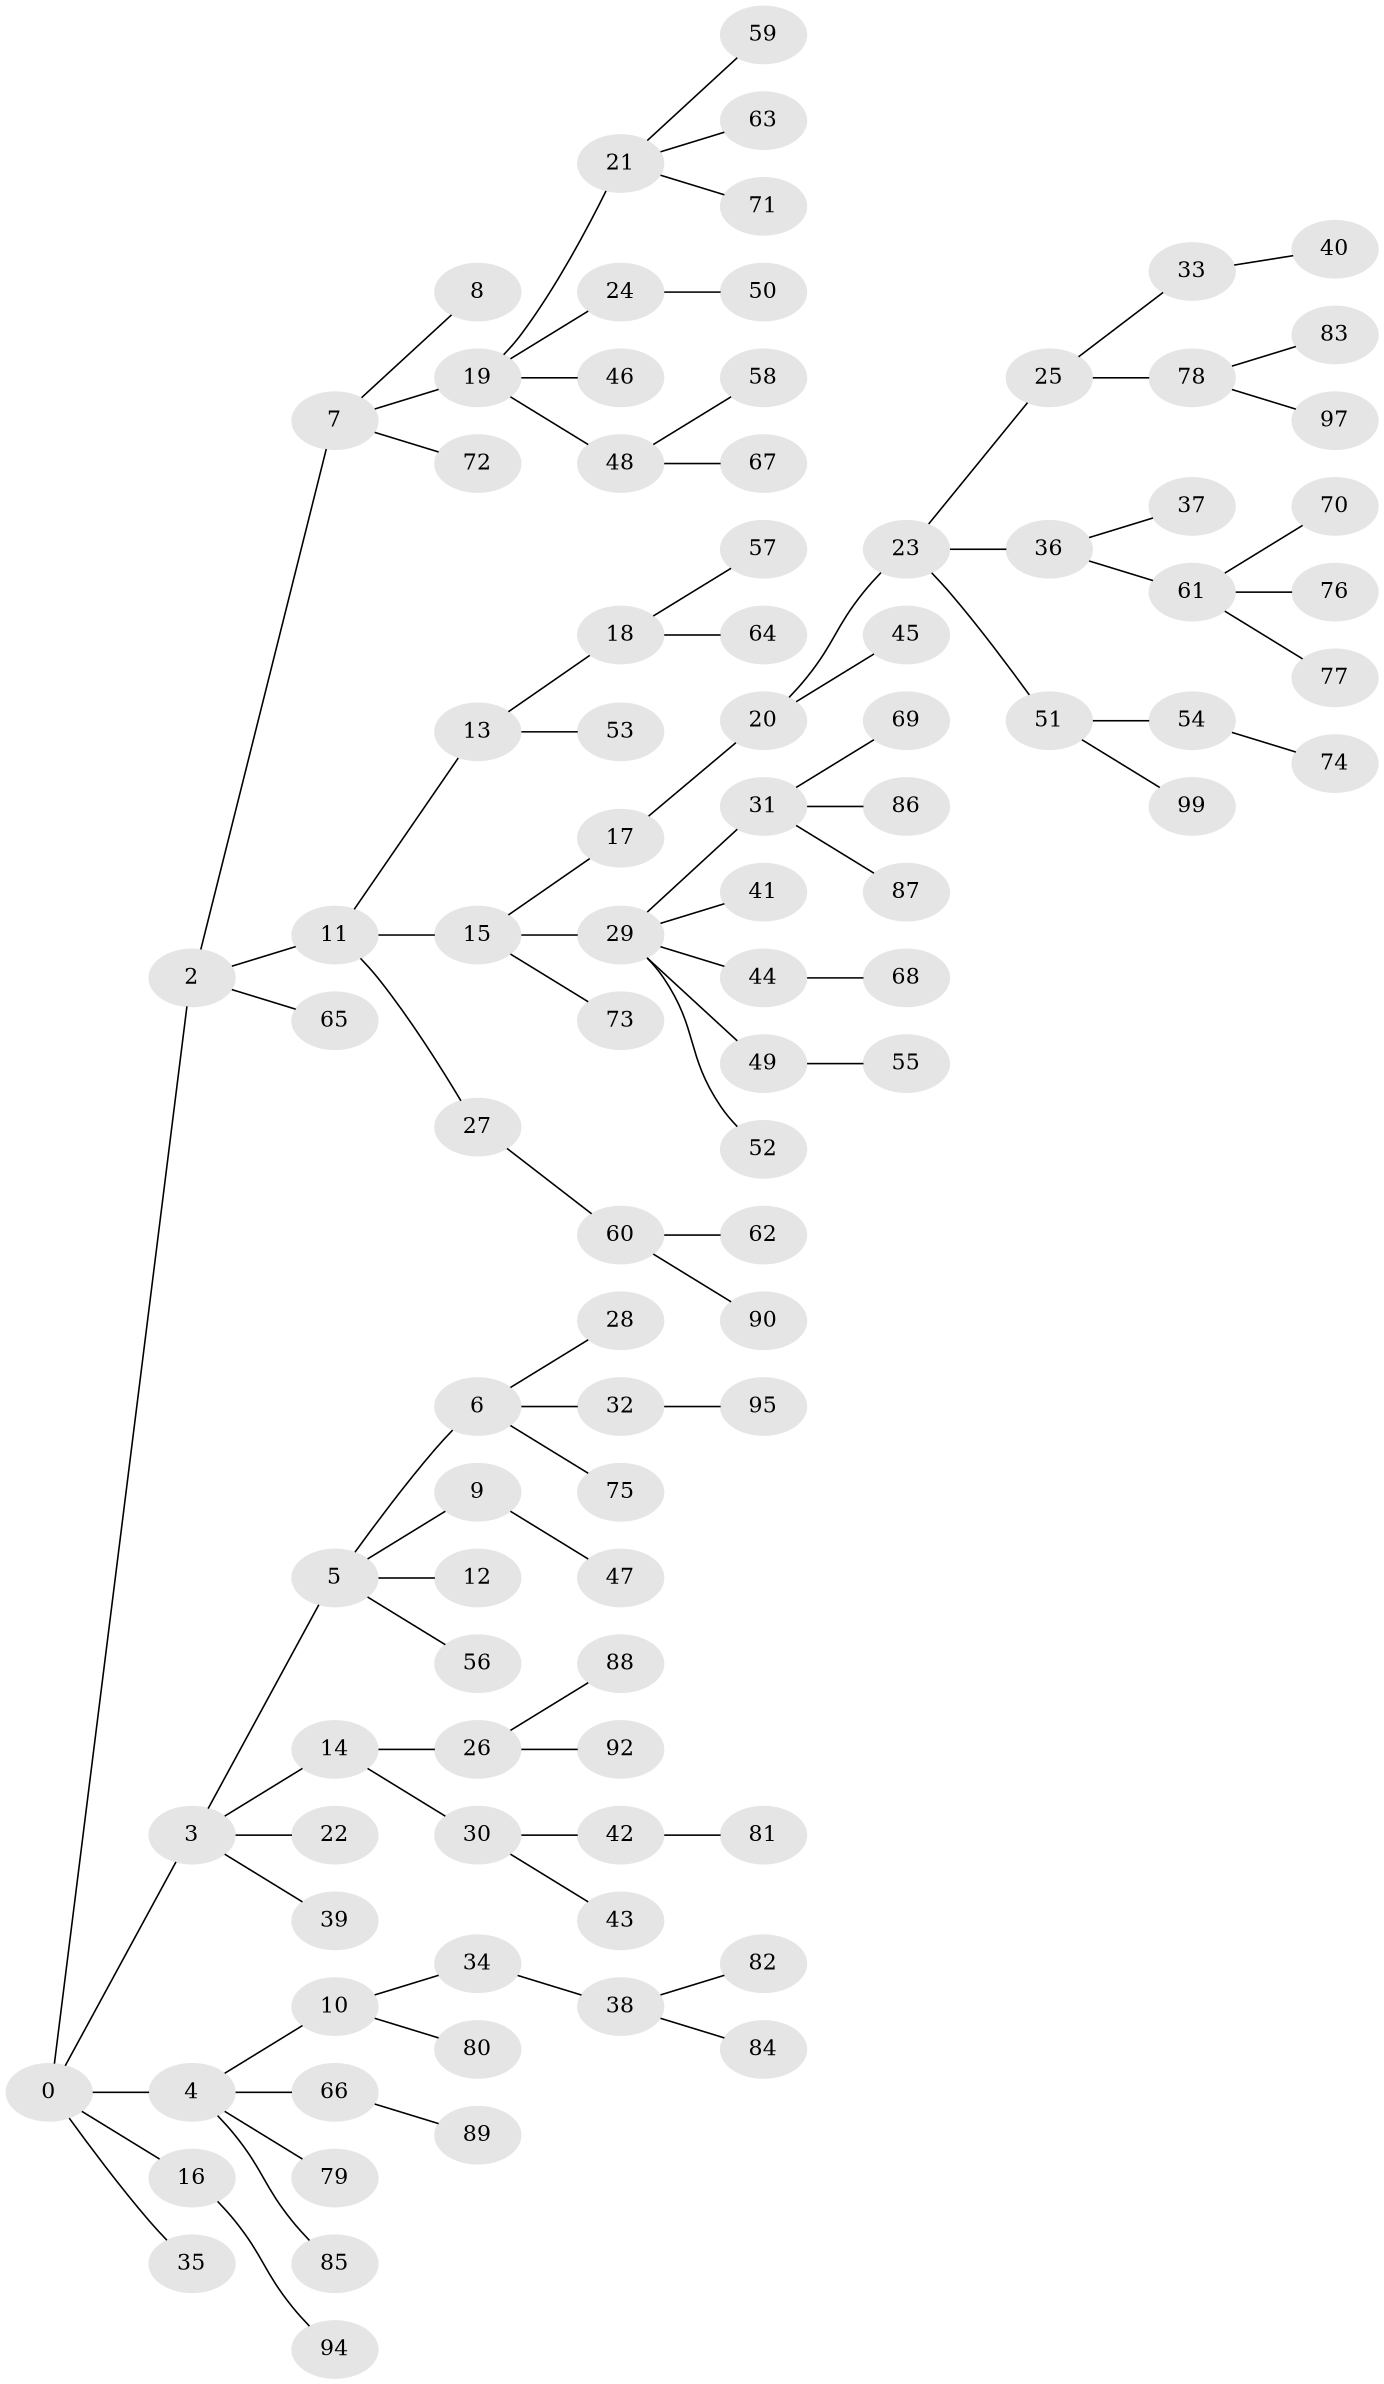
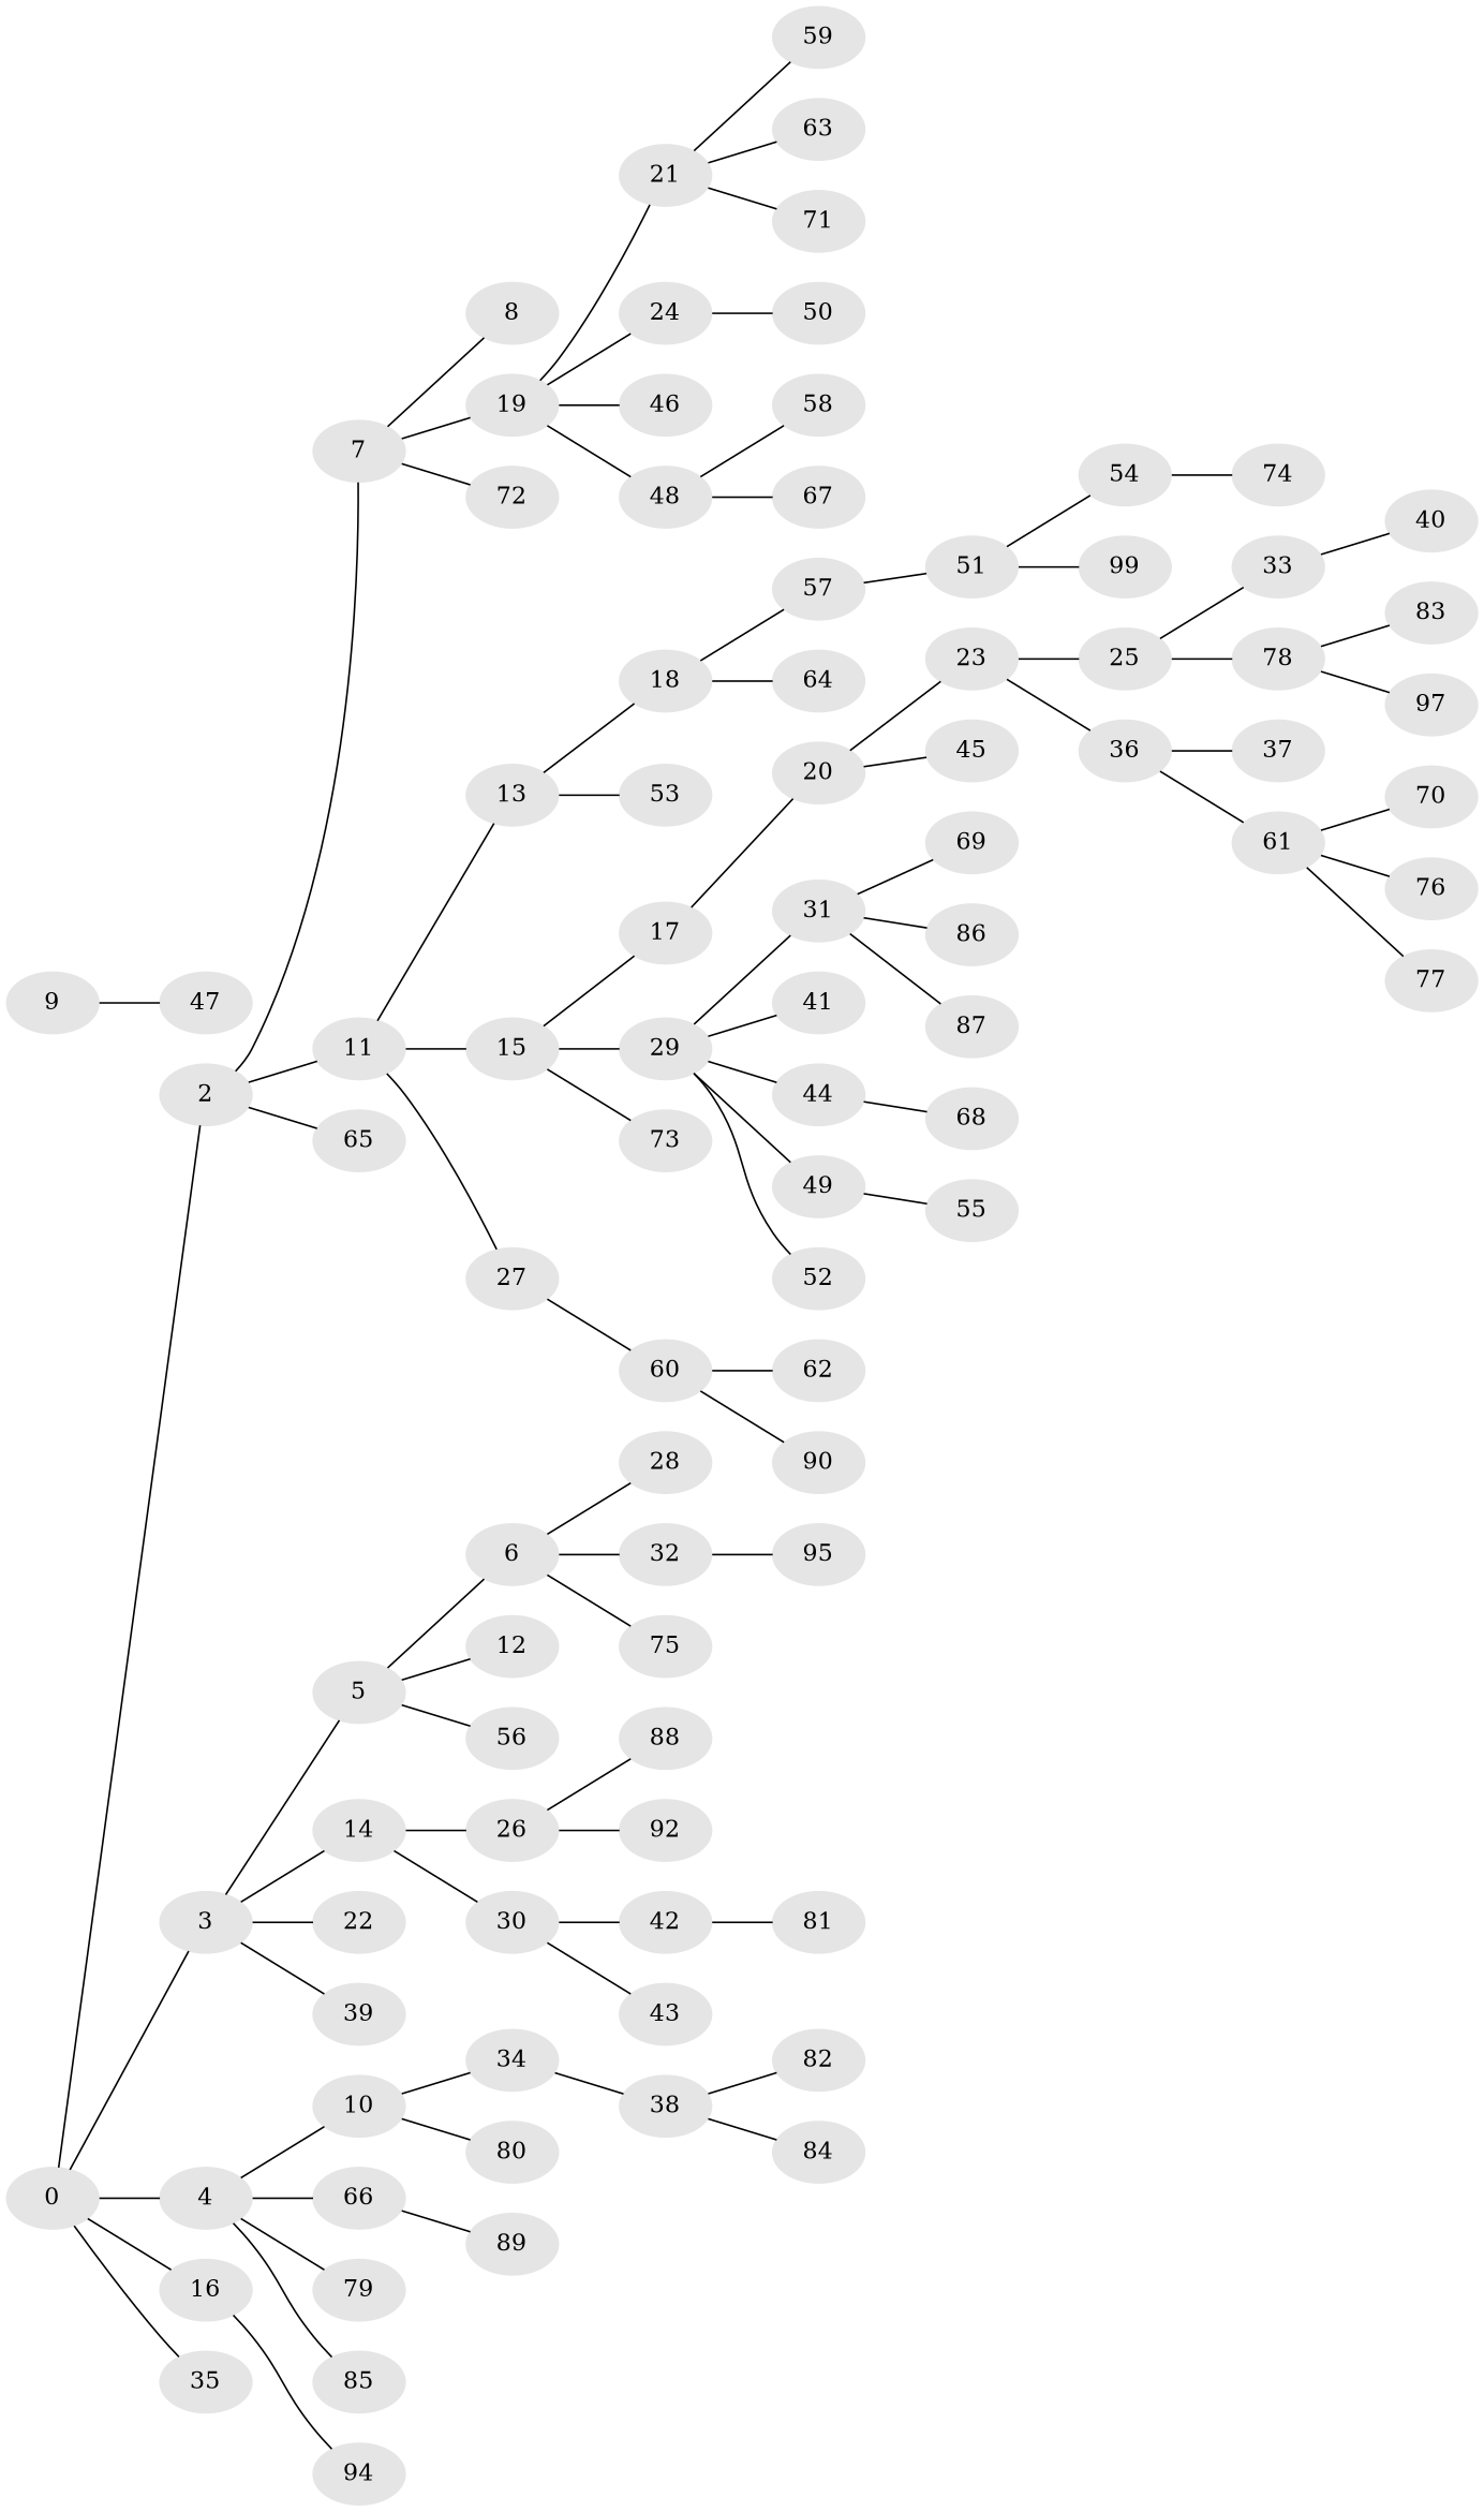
  graph {
    rankdir=LR
    node [color=gray90 style=filled]
    n1 [label=0]
    2
    3
    4
    16
    35
    7
    11
    65
    5
    14
    22
    39
    10
    66
    79
    85
    94
    8
    19
    72
    13
    15
    27
    6
    9
    12
    56
    26
    30
    34
    80
    89
    28
    32
    75
    47
    95
    21
    24
    46
    48
    38
    18
    53
    17
    29
    73
    60
    57
    64
    88
    92
    42
    43
    20
    31
    41
    44
    49
    52
    23
    45
    59
    63
    71
    50
    58
    67
    25
    36
    51
    33
    78
    37
    61
    54
    n78 [label=99]
    40
    83
    n81 [label=97]
    62
    90
    69
    86
    87
    68
    55
    81
    82
    84
    70
    76
    77
    74
    n1 -- 2
    n1 -- 3
    n1 -- 4
    n1 -- 16
    n1 -- 35
    2 -- 7
    2 -- 11
    2 -- 65
    3 -- 5
    3 -- 14
    3 -- 22
    3 -- 39
    4 -- 10
    4 -- 66
    4 -- 79
    4 -- 85
    16 -- 94
    7 -- 8
    7 -- 19
    7 -- 72
    11 -- 13
    11 -- 15
    11 -- 27
    5 -- 6
-   5 -- 9
    5 -- 12
    5 -- 56
    14 -- 26
    14 -- 30
    10 -- 34
    10 -- 80
    66 -- 89
    19 -- 21
    19 -- 24
    19 -- 46
    19 -- 48
    13 -- 18
    13 -- 53
    15 -- 17
    15 -- 29
    15 -- 73
    27 -- 60
    6 -- 28
    6 -- 32
    6 -- 75
    9 -- 47
    26 -- 88
    26 -- 92
    30 -- 42
    30 -- 43
    34 -- 38
    32 -- 95
    21 -- 59
    21 -- 63
    21 -- 71
    24 -- 50
    48 -- 58
    48 -- 67
    38 -- 82
    38 -- 84
    18 -- 57
    18 -- 64
    17 -- 20
    29 -- 31
    29 -- 41
    29 -- 44
    29 -- 49
    29 -- 52
    60 -- 62
    60 -- 90
    42 -- 81
    20 -- 23
    20 -- 45
    31 -- 69
    31 -- 86
    31 -- 87
    44 -- 68
    49 -- 55
    23 -- 25
    23 -- 36
-   23 -- 51
+   57 -- 51
    25 -- 33
    25 -- 78
    36 -- 37
    36 -- 61
    51 -- 54
    51 -- n78
    33 -- 40
    78 -- 83
    78 -- n81
    61 -- 70
    61 -- 76
    61 -- 77
    54 -- 74
  }
